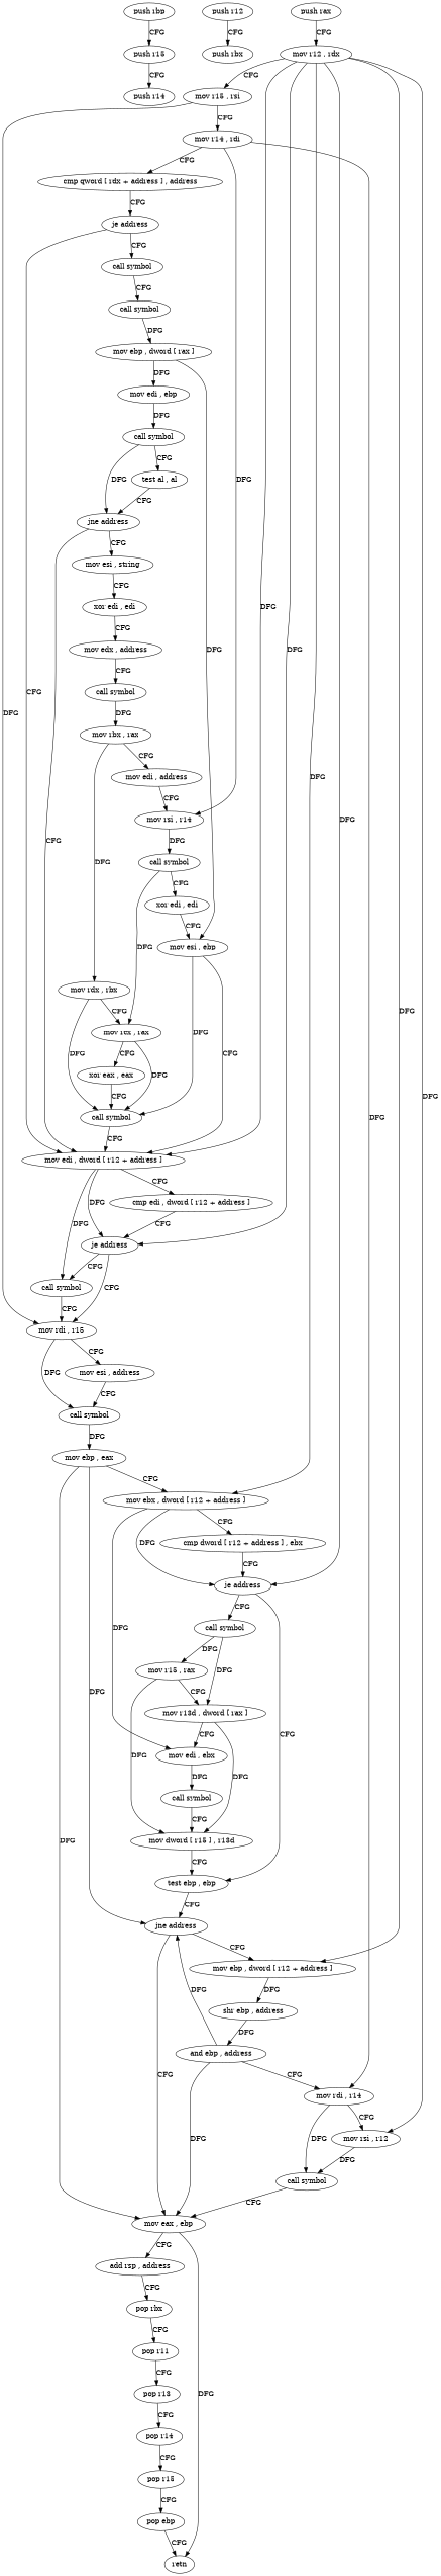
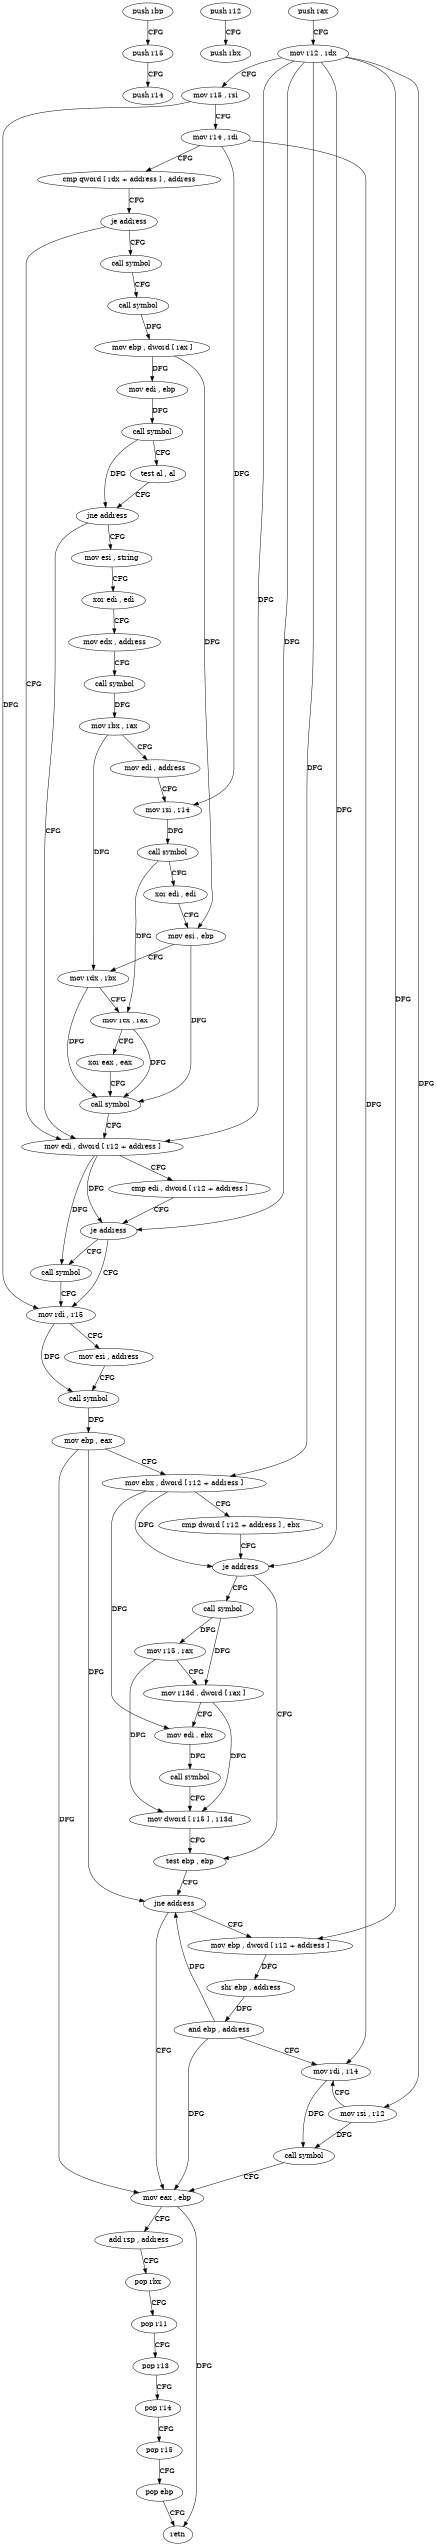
  digraph {
    n1 [label="push rbp"]
    n2 [label="push r15"]
    n3 [label="push r14"]
    n4 [label="push r12"]
    n5 [label="push rbx"]
    n6 [label="push rax"]
    n7 [label="mov r12 , rdx"]
    n8 [label="mov r15 , rsi"]
    n9 [label="mov edi , dword [ r12 + address ]"]
    n10 [label="je address"]
    n11 [label="mov ebx , dword [ r12 + address ]"]
    n12 [label="je address"]
    n13 [label="mov ebp , dword [ r12 + address ]"]
    n14 [label="mov rsi , r12"]
    n15 [label="mov r14 , rdi"]
    n16 [label="mov rdi , r15"]
    n17 [label="cmp edi , dword [ r12 + address ]"]
    n18 [label="call symbol"]
    n19 [label="cmp dword [ r12 + address ] , ebx"]
    n20 [label="mov edi , ebx"]
    n21 [label="test ebp , ebp"]
    n22 [label="call symbol"]
    n23 [label="shr ebp , address"]
    n24 [label="call symbol"]
    n25 [label="cmp qword [ rdx + address ] , address"]
    n26 [label="mov rsi , r14"]
    n27 [label="mov rdi , r14"]
    n28 [label="mov esi , address"]
    n29 [label="call symbol"]
    n30 [label="je address"]
    n31 [label="call symbol"]
    n32 [label="call symbol"]
    n33 [label="call symbol"]
    n34 [label="mov ebp , dword [ rax ]"]
    n35 [label="mov ebp , eax"]
    n36 [label="mov edi , ebp"]
    n37 [label="mov esi , ebp"]
    n38 [label="call symbol"]
    n39 [label="mov rdx , rbx"]
    n40 [label="call symbol"]
    n41 [label="test al , al"]
    n42 [label="jne address"]
    n43 [label="mov esi , string"]
    n44 [label="xor edi , edi"]
    n45 [label="mov edx , address"]
    n46 [label="jne address"]
    n47 [label="mov eax , ebp"]
    n48 [label="add rsp , address"]
    n49 [label=retn]
    n50 [label="call symbol"]
    n51 [label="mov r15 , rax"]
    n52 [label="mov r13d , dword [ rax ]"]
    n53 [label="mov dword [ r15 ] , r13d"]
    n54 [label="call symbol"]
    n55 [label="mov rbx , rax"]
    n56 [label="mov edi , address"]
    n57 [label="mov rcx , rax"]
    n58 [label="xor edi , edi"]
    n59 [label="xor eax , eax"]
    n60 [label="pop rbx"]
    n61 [label="and ebp , address"]
    n62 [label="pop r11"]
    n63 [label="pop r13"]
    n64 [label="pop r14"]
    n65 [label="pop r15"]
    n66 [label="pop ebp"]
    n1 -> n2 [label=CFG]
    n2 -> n3 [label=CFG]
    n4 -> n5 [label=CFG]
    n6 -> n7 [label=CFG]
    n7 -> n8 [label=CFG]
    n7 -> n9 [label=DFG]
    n7 -> n10 [label=DFG]
    n7 -> n11 [label=DFG]
    n7 -> n12 [label=DFG]
    n7 -> n13 [label=DFG]
    n7 -> n14 [label=DFG]
    n8 -> n15 [label=CFG]
    n8 -> n16 [label=DFG]
    n9 -> n10 [label=DFG]
    n9 -> n17 [label=CFG]
    n9 -> n18 [label=DFG]
    n10 -> n16 [label=CFG]
    n10 -> n18 [label=CFG]
    n11 -> n12 [label=DFG]
    n11 -> n19 [label=CFG]
    n11 -> n20 [label=DFG]
    n12 -> n21 [label=CFG]
    n12 -> n22 [label=CFG]
    n13 -> n23 [label=DFG]
    n14 -> n24 [label=DFG]
    n15 -> n25 [label=CFG]
    n15 -> n26 [label=DFG]
    n15 -> n27 [label=DFG]
    n16 -> n28 [label=CFG]
    n16 -> n29 [label=DFG]
    n17 -> n10 [label=CFG]
    n18 -> n16 [label=CFG]
    n19 -> n12 [label=CFG]
    n20 -> n50 [label=DFG]
    n21 -> n46 [label=CFG]
    n22 -> n51 [label=DFG]
    n22 -> n52 [label=DFG]
    n23 -> n61 [label=DFG]
    n24 -> n47 [label=CFG]
    n25 -> n30 [label=CFG]
    n26 -> n31 [label=DFG]
-   n27 -> n14 [label=CFG]
+   n14 -> n27 [label=CFG]
    n27 -> n24 [label=DFG]
    n28 -> n29 [label=CFG]
    n29 -> n35 [label=DFG]
    n30 -> n9 [label=CFG]
    n30 -> n32 [label=CFG]
    n31 -> n57 [label=DFG]
    n31 -> n58 [label=CFG]
    n32 -> n33 [label=CFG]
    n33 -> n34 [label=DFG]
    n34 -> n36 [label=DFG]
    n34 -> n37 [label=DFG]
    n35 -> n11 [label=CFG]
    n35 -> n46 [label=DFG]
    n35 -> n47 [label=DFG]
    n36 -> n38 [label=DFG]
-   n37 -> n9 [label=CFG]
+   n37 -> n39 [label=CFG]
    n37 -> n40 [label=DFG]
    n38 -> n41 [label=CFG]
    n38 -> n42 [label=DFG]
    n39 -> n40 [label=DFG]
    n39 -> n57 [label=CFG]
    n40 -> n9 [label=CFG]
    n41 -> n42 [label=CFG]
    n42 -> n9 [label=CFG]
    n42 -> n43 [label=CFG]
    n43 -> n44 [label=CFG]
    n44 -> n45 [label=CFG]
    n45 -> n54 [label=CFG]
    n46 -> n13 [label=CFG]
    n46 -> n47 [label=CFG]
    n47 -> n48 [label=CFG]
    n47 -> n49 [label=DFG]
    n48 -> n60 [label=CFG]
    n50 -> n53 [label=CFG]
    n51 -> n52 [label=CFG]
    n51 -> n53 [label=DFG]
    n52 -> n20 [label=CFG]
    n52 -> n53 [label=DFG]
    n53 -> n21 [label=CFG]
    n54 -> n55 [label=DFG]
    n55 -> n39 [label=DFG]
    n55 -> n56 [label=CFG]
    n56 -> n26 [label=CFG]
    n57 -> n40 [label=DFG]
    n57 -> n59 [label=CFG]
    n58 -> n37 [label=CFG]
    n59 -> n40 [label=CFG]
    n60 -> n62 [label=CFG]
    n61 -> n27 [label=CFG]
    n61 -> n46 [label=DFG]
    n61 -> n47 [label=DFG]
    n62 -> n63 [label=CFG]
    n63 -> n64 [label=CFG]
    n64 -> n65 [label=CFG]
    n65 -> n66 [label=CFG]
    n66 -> n49 [label=CFG]
  }
